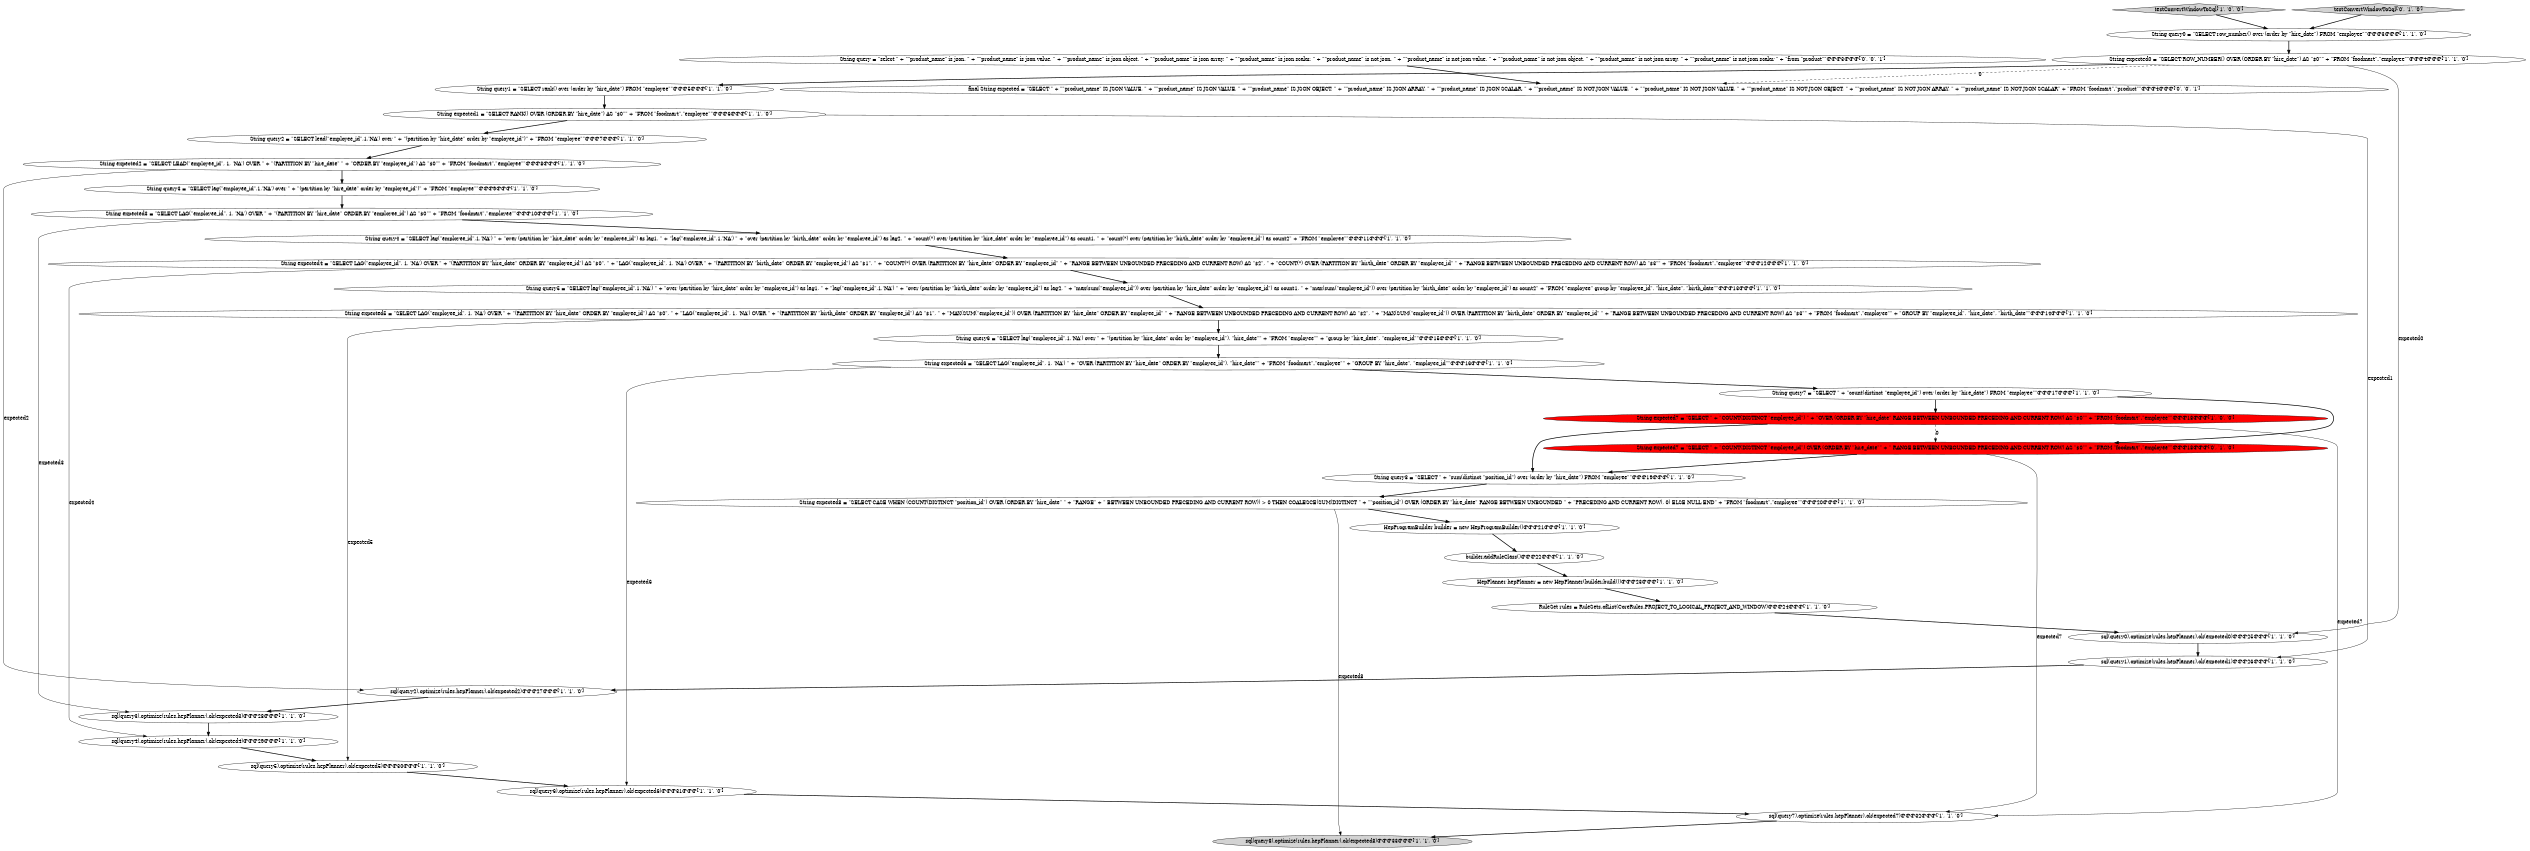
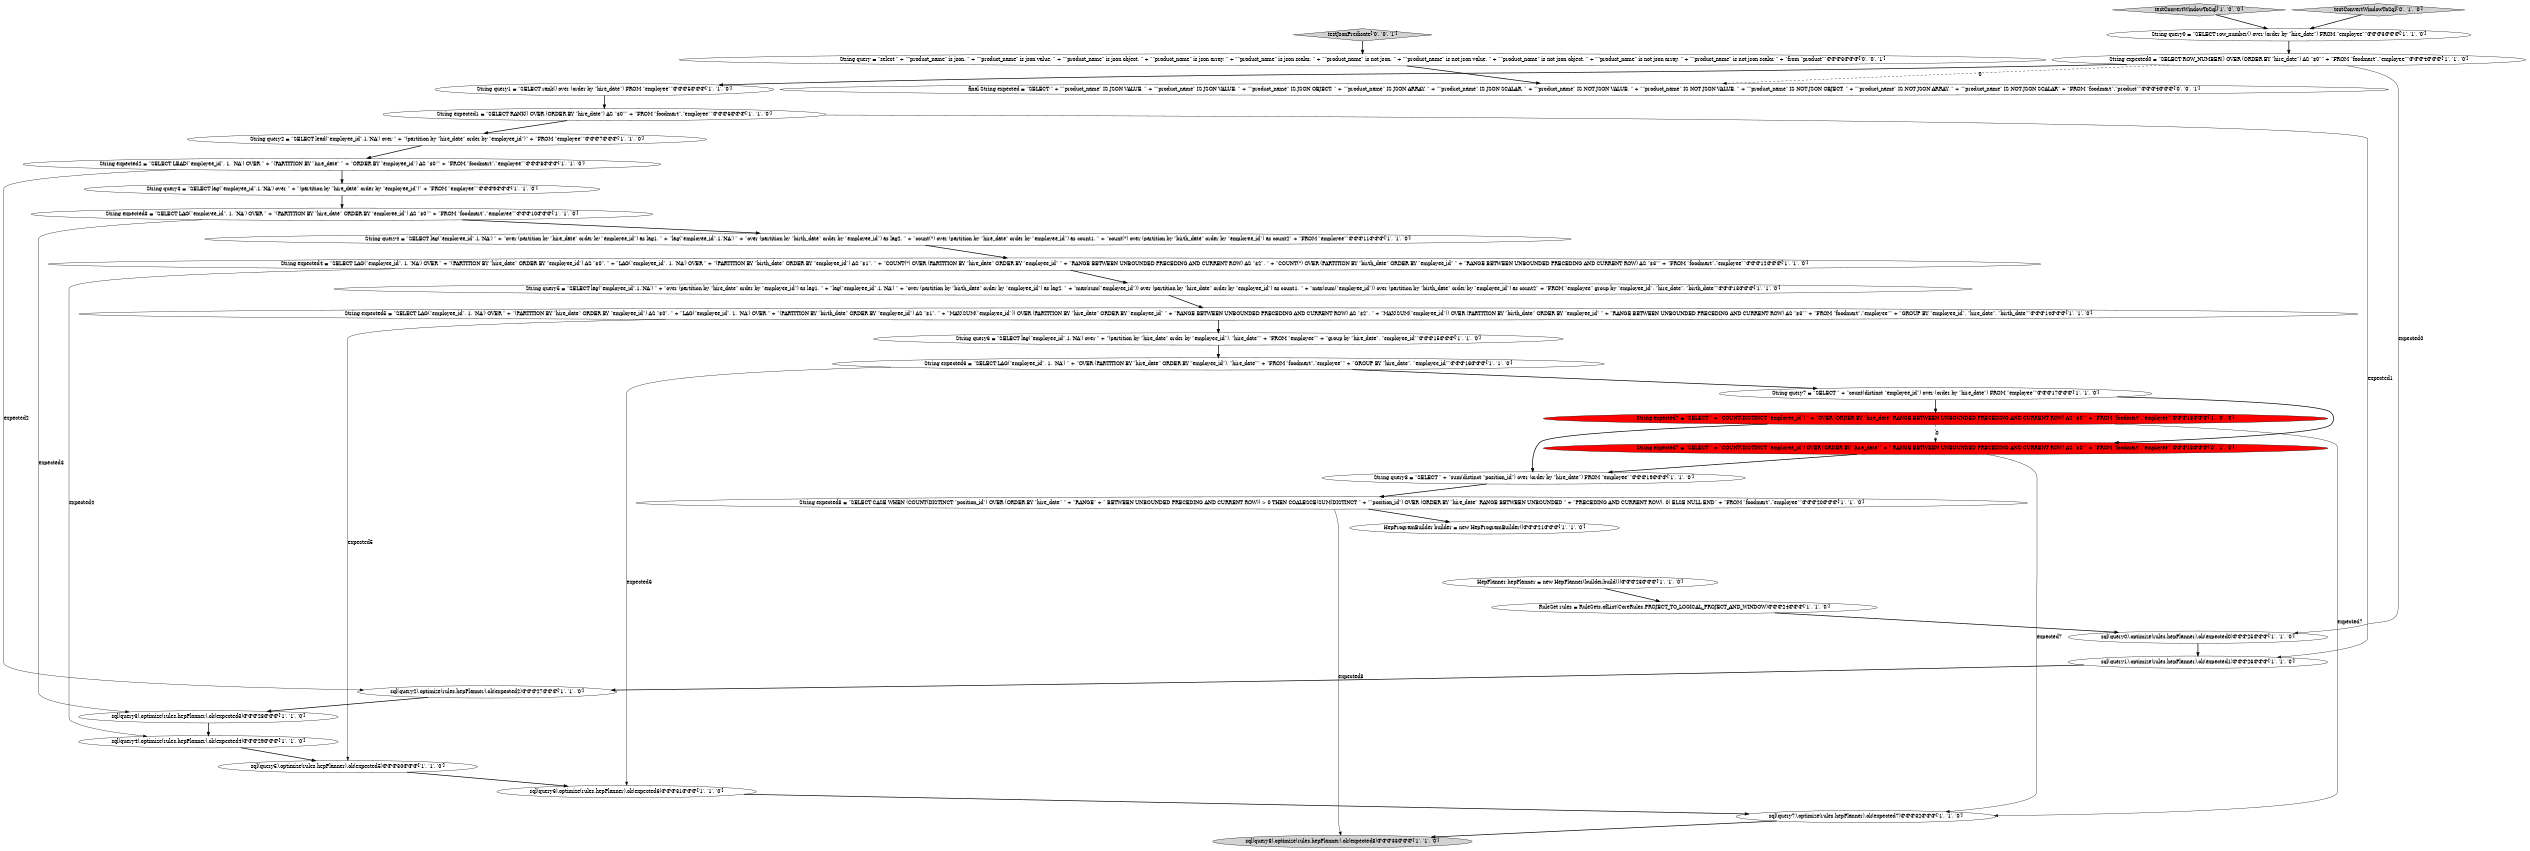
  digraph {
    node [fillcolor=white shape=ellipse style=filled]
    edge [style=bold]
    n1 [label="String expected3 = \"SELECT LAG(\"employee_id\", 1, 'NA') OVER \" + \"(PARTITION BY \"hire_date\" ORDER BY \"employee_id\") AS \"$0\"\" + \"FROM \"foodmart\".\"employee\"\"@@@10@@@['1', '1', '0']"]
    n2 [label="sql(query3).optimize(rules,hepPlanner).ok(expected3)@@@28@@@['1', '1', '0']"]
    n3 [label="String query4 = \"SELECT lag(\"employee_id\",1,'NA') \" + \"over (partition by \"hire_date\" order by \"employee_id\") as lag1, \" + \"lag(\"employee_id\",1,'NA') \" + \"over (partition by \"birth_date\" order by \"employee_id\") as lag2, \" + \"count(*) over (partition by \"hire_date\" order by \"employee_id\") as count1, \" + \"count(*) over (partition by \"birth_date\" order by \"employee_id\") as count2\" + \"FROM \"employee\"\"@@@11@@@['1', '1', '0']"]
    n4 [label="sql(query4).optimize(rules,hepPlanner).ok(expected4)@@@29@@@['1', '1', '0']"]
    n5 [label="String expected4 = \"SELECT LAG(\"employee_id\", 1, 'NA') OVER \" + \"(PARTITION BY \"hire_date\" ORDER BY \"employee_id\") AS \"$0\", \" + \"LAG(\"employee_id\", 1, 'NA') OVER \" + \"(PARTITION BY \"birth_date\" ORDER BY \"employee_id\") AS \"$1\", \" + \"COUNT(*) OVER (PARTITION BY \"hire_date\" ORDER BY \"employee_id\" \" + \"RANGE BETWEEN UNBOUNDED PRECEDING AND CURRENT ROW) AS \"$2\", \" + \"COUNT(*) OVER (PARTITION BY \"birth_date\" ORDER BY \"employee_id\" \" + \"RANGE BETWEEN UNBOUNDED PRECEDING AND CURRENT ROW) AS \"$3\"\" + \"FROM \"foodmart\".\"employee\"\"@@@12@@@['1', '1', '0']"]
    n6 [label="String query5 = \"SELECT lag(\"employee_id\",1,'NA') \" + \"over (partition by \"hire_date\" order by \"employee_id\") as lag1, \" + \"lag(\"employee_id\",1,'NA') \" + \"over (partition by \"birth_date\" order by \"employee_id\") as lag2, \" + \"max(sum(\"employee_id\")) over (partition by \"hire_date\" order by \"employee_id\") as count1, \" + \"max(sum(\"employee_id\")) over (partition by \"birth_date\" order by \"employee_id\") as count2\" + \"FROM \"employee\" group by \"employee_id\", \"hire_date\", \"birth_date\"\"@@@13@@@['1', '1', '0']"]
    n7 [label="String expected5 = \"SELECT LAG(\"employee_id\", 1, 'NA') OVER \" + \"(PARTITION BY \"hire_date\" ORDER BY \"employee_id\") AS \"$0\", \" + \"LAG(\"employee_id\", 1, 'NA') OVER \" + \"(PARTITION BY \"birth_date\" ORDER BY \"employee_id\") AS \"$1\", \" + \"MAX(SUM(\"employee_id\")) OVER (PARTITION BY \"hire_date\" ORDER BY \"employee_id\" \" + \"RANGE BETWEEN UNBOUNDED PRECEDING AND CURRENT ROW) AS \"$2\", \" + \"MAX(SUM(\"employee_id\")) OVER (PARTITION BY \"birth_date\" ORDER BY \"employee_id\" \" + \"RANGE BETWEEN UNBOUNDED PRECEDING AND CURRENT ROW) AS \"$3\"\" + \"FROM \"foodmart\".\"employee\"\" + \"GROUP BY \"employee_id\", \"hire_date\", \"birth_date\"\"@@@14@@@['1', '1', '0']"]
    n8 [label="sql(query5).optimize(rules,hepPlanner).ok(expected5)@@@30@@@['1', '1', '0']"]
    n9 [label="String query6 = \"SELECT lag(\"employee_id\",1,'NA') over \" + \"(partition by \"hire_date\" order by \"employee_id\"), \"hire_date\"\" + \"FROM \"employee\"\" + \"group by \"hire_date\", \"employee_id\"\"@@@15@@@['1', '1', '0']"]
    n10 [fillcolor=lightgray label="sql(query8).optimize(rules,hepPlanner).ok(expected8)@@@33@@@['1', '1', '0']"]
    n11 [label="String query3 = \"SELECT lag(\"employee_id\",1,'NA') over \" + \"(partition by \"hire_date\" order by \"employee_id\")\" + \"FROM \"employee\"\"@@@9@@@['1', '1', '0']"]
    n12 [label="sql(query1).optimize(rules,hepPlanner).ok(expected1)@@@26@@@['1', '1', '0']"]
    n13 [label="sql(query2).optimize(rules,hepPlanner).ok(expected2)@@@27@@@['1', '1', '0']"]
-   n14 [label="builder.addRuleClass()@@@22@@@['1', '1', '0']"]
    n15 [label="HepPlanner hepPlanner = new HepPlanner(builder.build())@@@23@@@['1', '1', '0']"]
    n16 [label="RuleSet rules = RuleSets.ofList(CoreRules.PROJECT_TO_LOGICAL_PROJECT_AND_WINDOW)@@@24@@@['1', '1', '0']"]
    n17 [label="String expected8 = \"SELECT CASE WHEN (COUNT(DISTINCT \"position_id\") OVER (ORDER BY \"hire_date\" \" + \"RANGE\" + \" BETWEEN UNBOUNDED PRECEDING AND CURRENT ROW)) > 0 THEN COALESCE(SUM(DISTINCT \" + \"\"position_id\") OVER (ORDER BY \"hire_date\" RANGE BETWEEN UNBOUNDED \" + \"PRECEDING AND CURRENT ROW), 0) ELSE NULL END\" + \"FROM \"foodmart\".\"employee\"\"@@@20@@@['1', '1', '0']"]
    n18 [label="HepProgramBuilder builder = new HepProgramBuilder()@@@21@@@['1', '1', '0']"]
    n19 [label="String query1 = \"SELECT rank() over (order by \"hire_date\") FROM \"employee\"\"@@@5@@@['1', '1', '0']"]
    n20 [label="String expected1 = \"SELECT RANK() OVER (ORDER BY \"hire_date\") AS \"$0\"\" + \"FROM \"foodmart\".\"employee\"\"@@@6@@@['1', '1', '0']"]
    n21 [label="String query2 = \"SELECT lead(\"employee_id\",1,'NA') over \" + \"(partition by \"hire_date\" order by \"employee_id\")\" + \"FROM \"employee\"\"@@@7@@@['1', '1', '0']"]
    n22 [label="String expected2 = \"SELECT LEAD(\"employee_id\", 1, 'NA') OVER \" + \"(PARTITION BY \"hire_date\" \" + \"ORDER BY \"employee_id\") AS \"$0\"\" + \"FROM \"foodmart\".\"employee\"\"@@@8@@@['1', '1', '0']"]
    n23 [label="String query = \"select \" + \"\"product_name\" is json, \" + \"\"product_name\" is json value, \" + \"\"product_name\" is json object, \" + \"\"product_name\" is json array, \" + \"\"product_name\" is json scalar, \" + \"\"product_name\" is not json, \" + \"\"product_name\" is not json value, \" + \"\"product_name\" is not json object, \" + \"\"product_name\" is not json array, \" + \"\"product_name\" is not json scalar \" + \"from \"product\"\"@@@3@@@['0', '0', '1']"]
    n24 [label="final String expected = \"SELECT \" + \"\"product_name\" IS JSON VALUE, \" + \"\"product_name\" IS JSON VALUE, \" + \"\"product_name\" IS JSON OBJECT, \" + \"\"product_name\" IS JSON ARRAY, \" + \"\"product_name\" IS JSON SCALAR, \" + \"\"product_name\" IS NOT JSON VALUE, \" + \"\"product_name\" IS NOT JSON VALUE, \" + \"\"product_name\" IS NOT JSON OBJECT, \" + \"\"product_name\" IS NOT JSON ARRAY, \" + \"\"product_name\" IS NOT JSON SCALAR\" + \"FROM \"foodmart\".\"product\"\"@@@4@@@['0', '0', '1']"]
    n25 [label="String expected6 = \"SELECT LAG(\"employee_id\", 1, 'NA') \" + \"OVER (PARTITION BY \"hire_date\" ORDER BY \"employee_id\"), \"hire_date\"\" + \"FROM \"foodmart\".\"employee\"\" + \"GROUP BY \"hire_date\", \"employee_id\"\"@@@16@@@['1', '1', '0']"]
    n26 [label="sql(query6).optimize(rules,hepPlanner).ok(expected6)@@@31@@@['1', '1', '0']"]
    n27 [label="String query7 = \"SELECT \" + \"count(distinct \"employee_id\") over (order by \"hire_date\") FROM \"employee\"\"@@@17@@@['1', '1', '0']"]
    n28 [label="sql(query7).optimize(rules,hepPlanner).ok(expected7)@@@32@@@['1', '1', '0']"]
    n29 [fillcolor=red label="String expected7 = \"SELECT \" + \"COUNT(DISTINCT \"employee_id\") OVER (ORDER BY \"hire_date\"\" + \" RANGE BETWEEN UNBOUNDED PRECEDING AND CURRENT ROW) AS \"$0\"\" + \"FROM \"foodmart\".\"employee\"\"@@@18@@@['0', '1', '0']"]
    n30 [fillcolor=red label="String expected7 = \"SELECT \" + \"COUNT(DISTINCT \"employee_id\") \" + \"OVER (ORDER BY \"hire_date\" RANGE BETWEEN UNBOUNDED PRECEDING AND CURRENT ROW) AS \"$0\"\" + \"FROM \"foodmart\".\"employee\"\"@@@18@@@['1', '0', '0']"]
    n31 [label="String query8 = \"SELECT \" + \"sum(distinct \"position_id\") over (order by \"hire_date\") FROM \"employee\"\"@@@19@@@['1', '1', '0']"]
    n32 [fillcolor=lightgray label="testConvertWindowToSql['1', '0', '0']" shape=diamond]
    n33 [label="String query0 = \"SELECT row_number() over (order by \"hire_date\") FROM \"employee\"\"@@@3@@@['1', '1', '0']"]
    n34 [label="String expected0 = \"SELECT ROW_NUMBER() OVER (ORDER BY \"hire_date\") AS \"$0\"\" + \"FROM \"foodmart\".\"employee\"\"@@@4@@@['1', '1', '0']"]
    n35 [label="sql(query0).optimize(rules,hepPlanner).ok(expected0)@@@25@@@['1', '1', '0']"]
+   n36 [fillcolor=lightgray label="testJsonPredicate['0', '0', '1']" shape=diamond]
    n37 [fillcolor=lightgray label="testConvertWindowToSql['0', '1', '0']" shape=diamond]
    n1 -> n2 [label=expected3 style=solid]
    n1 -> n3
    n2 -> n4
    n3 -> n5
    n4 -> n8
    n5 -> n4 [label=expected4 style=solid]
    n5 -> n6
    n6 -> n7
    n7 -> n8 [label=expected5 style=solid]
    n7 -> n9
    n8 -> n26
    n9 -> n25
    n11 -> n1
    n12 -> n13
    n13 -> n2
-   n14 -> n15
    n15 -> n16
    n16 -> n35
    n17 -> n10 [label=expected8 style=solid]
    n17 -> n18
-   n18 -> n14
    n19 -> n20
    n20 -> n12 [label=expected1 style=solid]
    n20 -> n21
    n21 -> n22
    n22 -> n11
    n22 -> n13 [label=expected2 style=solid]
    n23 -> n24
    n25 -> n26 [label=expected6 style=solid]
    n25 -> n27
    n26 -> n28
    n27 -> n29
    n27 -> n30
    n28 -> n10
    n29 -> n28 [label=expected7 style=solid]
    n29 -> n31
    n30 -> n28 [label=expected7 style=solid]
    n30 -> n29 [label=0 style=dashed]
    n30 -> n31
    n31 -> n17
    n32 -> n33
    n33 -> n34
    n34 -> n19
    n34 -> n24 [label=0 style=dashed]
    n34 -> n35 [label=expected0 style=solid]
    n35 -> n12
+   n36 -> n23
    n37 -> n33
  }
